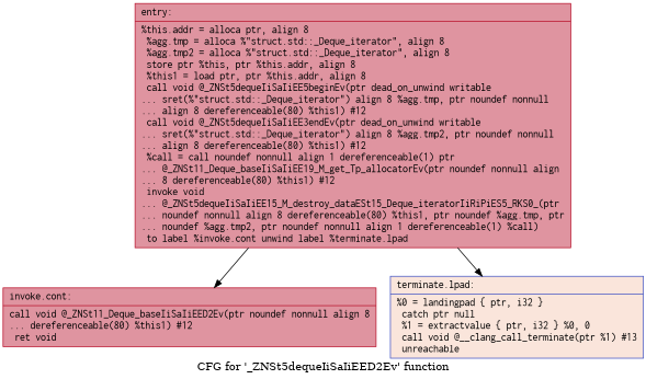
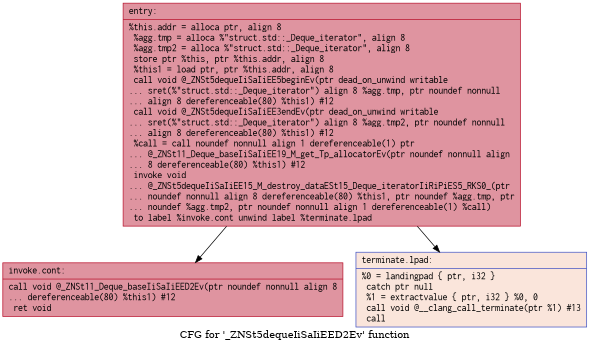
  digraph {
    label="CFG for '_ZNSt5dequeIiSaIiEED2Ev' function"
    node [color="#b70d28ff" fillcolor="#b70d2870" fontname=Courier shape=record style=filled]
    n1 [label="{entry:\l|  %this.addr = alloca ptr, align 8\l  %agg.tmp = alloca %\"struct.std::_Deque_iterator\", align 8\l  %agg.tmp2 = alloca %\"struct.std::_Deque_iterator\", align 8\l  store ptr %this, ptr %this.addr, align 8\l  %this1 = load ptr, ptr %this.addr, align 8\l  call void @_ZNSt5dequeIiSaIiEE5beginEv(ptr dead_on_unwind writable\l... sret(%\"struct.std::_Deque_iterator\") align 8 %agg.tmp, ptr noundef nonnull\l... align 8 dereferenceable(80) %this1) #12\l  call void @_ZNSt5dequeIiSaIiEE3endEv(ptr dead_on_unwind writable\l... sret(%\"struct.std::_Deque_iterator\") align 8 %agg.tmp2, ptr noundef nonnull\l... align 8 dereferenceable(80) %this1) #12\l  %call = call noundef nonnull align 1 dereferenceable(1) ptr\l... @_ZNSt11_Deque_baseIiSaIiEE19_M_get_Tp_allocatorEv(ptr noundef nonnull align\l... 8 dereferenceable(80) %this1) #12\l  invoke void\l... @_ZNSt5dequeIiSaIiEE15_M_destroy_dataESt15_Deque_iteratorIiRiPiES5_RKS0_(ptr\l... noundef nonnull align 8 dereferenceable(80) %this1, ptr noundef %agg.tmp, ptr\l... noundef %agg.tmp2, ptr noundef nonnull align 1 dereferenceable(1) %call)\l          to label %invoke.cont unwind label %terminate.lpad\l}"]
    n2 [label="{invoke.cont:\l|  call void @_ZNSt11_Deque_baseIiSaIiEED2Ev(ptr noundef nonnull align 8\l... dereferenceable(80) %this1) #12\l  ret void\l}"]
-   n3 [color="#3d50c3ff" fillcolor="#f4c5ad70" label="{terminate.lpad:\l|  %0 = landingpad \{ ptr, i32 \}\l          catch ptr null\l  %1 = extractvalue \{ ptr, i32 \} %0, 0\l  call void @__clang_call_terminate(ptr %1) #13\l  unreachable\l}"]
+   n3 [color="#3d50c3ff" fillcolor="#f4c5ad70" label="{terminate.lpad:\l|  %0 = landingpad \{ ptr, i32 \}\l          catch ptr null\l  %1 = extractvalue \{ ptr, i32 \} %0, 0\l  call void @__clang_call_terminate(ptr %1) #13\l  call\l}"]
    n1 -> n2
    n1 -> n3
  }
